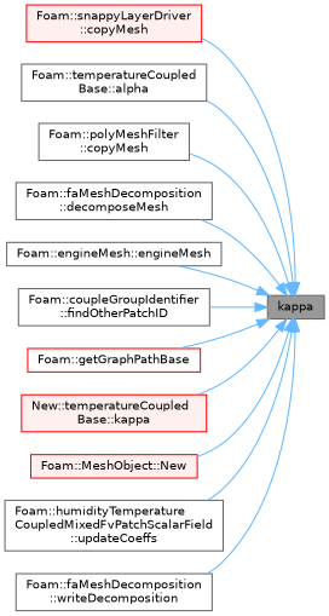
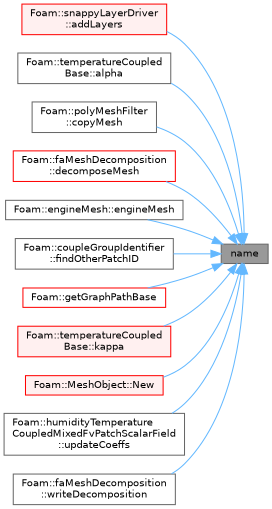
  digraph {
    rankdir=RL
    node [color=grey40 fillcolor=white fontname=Helvetica fontsize=10 shape=box style=filled]
    edge [color=steelblue1 dir=back fontname=Helvetica fontsize=10 labelfontname=Helvetica labelfontsize=10 style=solid]
-   n1 [color=gray40 fillcolor=grey60 fontcolor=black height=0.2 label=kappa width=0.4]
-   n2 [color=red fillcolor="#FFF0F0" height=0.2 label="Foam::snappyLayerDriver\l::copyMesh" width=0.4]
+   n1 [color=gray40 fillcolor=grey60 fontcolor=black height=0.2 label=name width=0.4]
+   n2 [color=red fillcolor="#FFF0F0" height=0.2 label="Foam::snappyLayerDriver\l::addLayers" width=0.4]
    n3 [height=0.2 label="Foam::temperatureCoupled\lBase::alpha" width=0.4]
    n4 [height=0.2 label="Foam::polyMeshFilter\l::copyMesh" width=0.4]
-   n5 [height=0.2 label="Foam::faMeshDecomposition\l::decomposeMesh" width=0.4]
+   n5 [color=red height=0.2 label="Foam::faMeshDecomposition\l::decomposeMesh" width=0.4]
    n6 [height=0.2 label="Foam::engineMesh::engineMesh" width=0.4]
    n7 [height=0.2 label="Foam::coupleGroupIdentifier\l::findOtherPatchID" width=0.4]
    n8 [color=red height=0.2 label="Foam::getGraphPathBase" width=0.4]
-   n9 [color=red fillcolor="#FFF0F0" height=0.2 label="New::temperatureCoupled\lBase::kappa" width=0.4]
+   n9 [color=red fillcolor="#FFF0F0" height=0.2 label="Foam::temperatureCoupled\lBase::kappa" width=0.4]
    n10 [color=red fillcolor="#FFF0F0" height=0.2 label="Foam::MeshObject::New" width=0.4]
    n11 [height=0.2 label="Foam::humidityTemperature\lCoupledMixedFvPatchScalarField\l::updateCoeffs" width=0.4]
    n12 [height=0.2 label="Foam::faMeshDecomposition\l::writeDecomposition" width=0.4]
    n1 -> n2
    n1 -> n3
    n1 -> n4
    n1 -> n5
    n1 -> n6
    n1 -> n7
    n1 -> n8
    n1 -> n9
    n1 -> n10
    n1 -> n11
    n1 -> n12
  }
